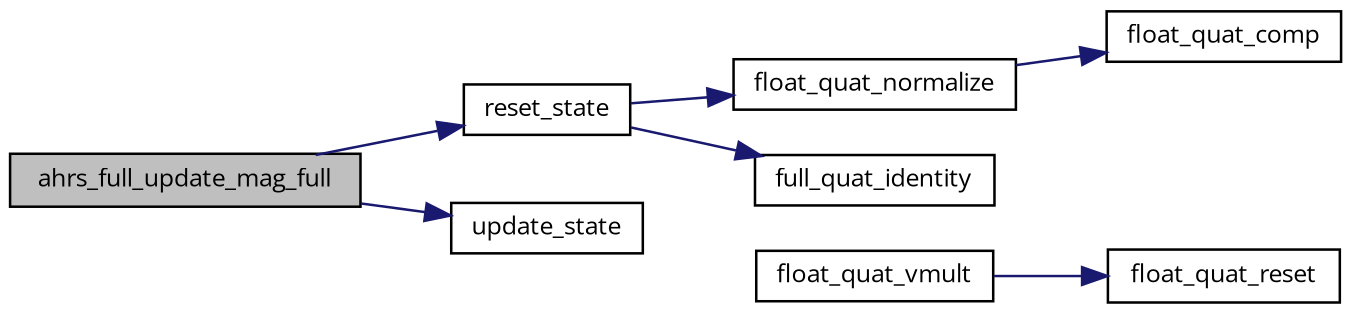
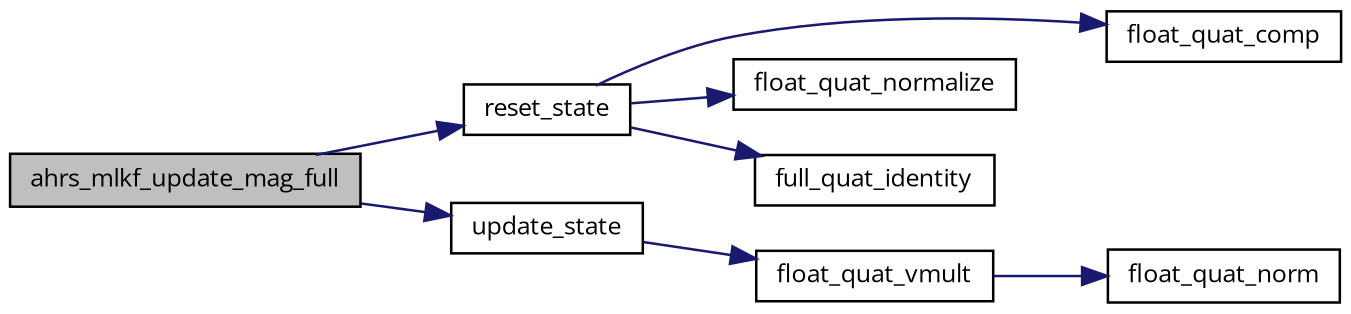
  digraph {
    fontname="Open Sans"
    rankdir=LR
    node [color=black fillcolor=white fontname="Open Sans" fontsize=10 shape=record style=filled]
    edge [color=midnightblue fontname="Open Sans" fontsize=10 labelfontname=FreeSans labelfontsize=10 style=solid]
-   n1 [fillcolor=grey75 fontcolor=black height=0.2 label=ahrs_full_update_mag_full width=0.4]
+   n1 [fillcolor=grey75 fontcolor=black height=0.2 label=ahrs_mlkf_update_mag_full width=0.4]
    n2 [height=0.2 label=reset_state width=0.4]
    n3 [height=0.2 label=update_state width=0.4]
    n4 [height=0.2 label=float_quat_comp width=0.4]
    n5 [height=0.2 label=float_quat_normalize width=0.4]
    n6 [height=0.2 label=full_quat_identity width=0.4]
    n7 [height=0.2 label=float_quat_vmult width=0.4]
-   n8 [height=0.2 label=float_quat_reset width=0.4]
+   n8 [height=0.2 label=float_quat_norm width=0.4]
    n1 -> n2
    n1 -> n3
-   n5 -> n4
+   n2 -> n4
    n2 -> n5
    n2 -> n6
+   n3 -> n7
    n7 -> n8
  }
